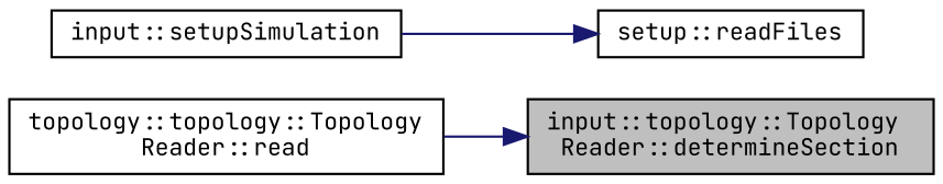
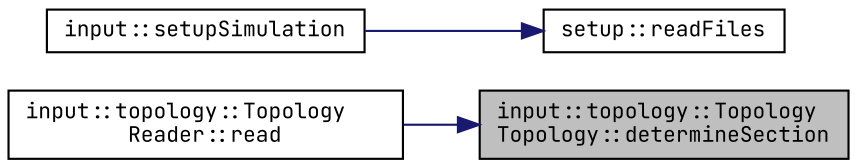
  digraph {
    fontname="JetBrains Mono"
    rankdir=RL
    node [color=black fillcolor=white fontname="JetBrains Mono" fontsize=10 shape=record style=filled]
    edge [color=midnightblue dir=back fontname="JetBrains Mono" fontsize=10 labelfontname=Helvetica labelfontsize=10 style=solid]
-   n1 [fillcolor=grey75 fontcolor=black height=0.2 label="input::topology::Topology\lReader::determineSection" width=0.4]
-   n2 [height=0.2 label="topology::topology::Topology\lReader::read" width=0.4]
+   n1 [fillcolor=grey75 fontcolor=black height=0.2 label="input::topology::Topology\lTopology::determineSection" width=0.4]
+   n2 [height=0.2 label="input::topology::Topology\lReader::read" width=0.4]
    n3 [height=0.2 label="setup::readFiles" width=0.4]
    n4 [height=0.2 label="input::setupSimulation" width=0.4]
    n1 -> n2
    n3 -> n4
  }
